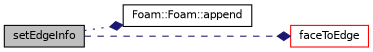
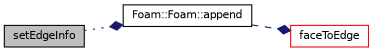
  digraph {
    rankdir=LR
    node [color=black fontname=Helvetica fontsize=10 shape=record]
    edge [arrowhead=diamond color=midnightblue fontname=Helvetica fontsize=10 labelfontname=Helvetica labelfontsize=10]
    n1 [fillcolor=grey75 fontcolor=black height=0.2 label=setEdgeInfo style=filled width=0.4]
    n2 [height=0.2 label="Foam::Foam::append" width=0.4]
    n3 [color=red height=0.2 label=faceToEdge width=0.4]
    n1 -> n2 [style=dotted]
-   n1 -> n3 [style=dashed]
+   n2 -> n3 [style=dashed]
  }
